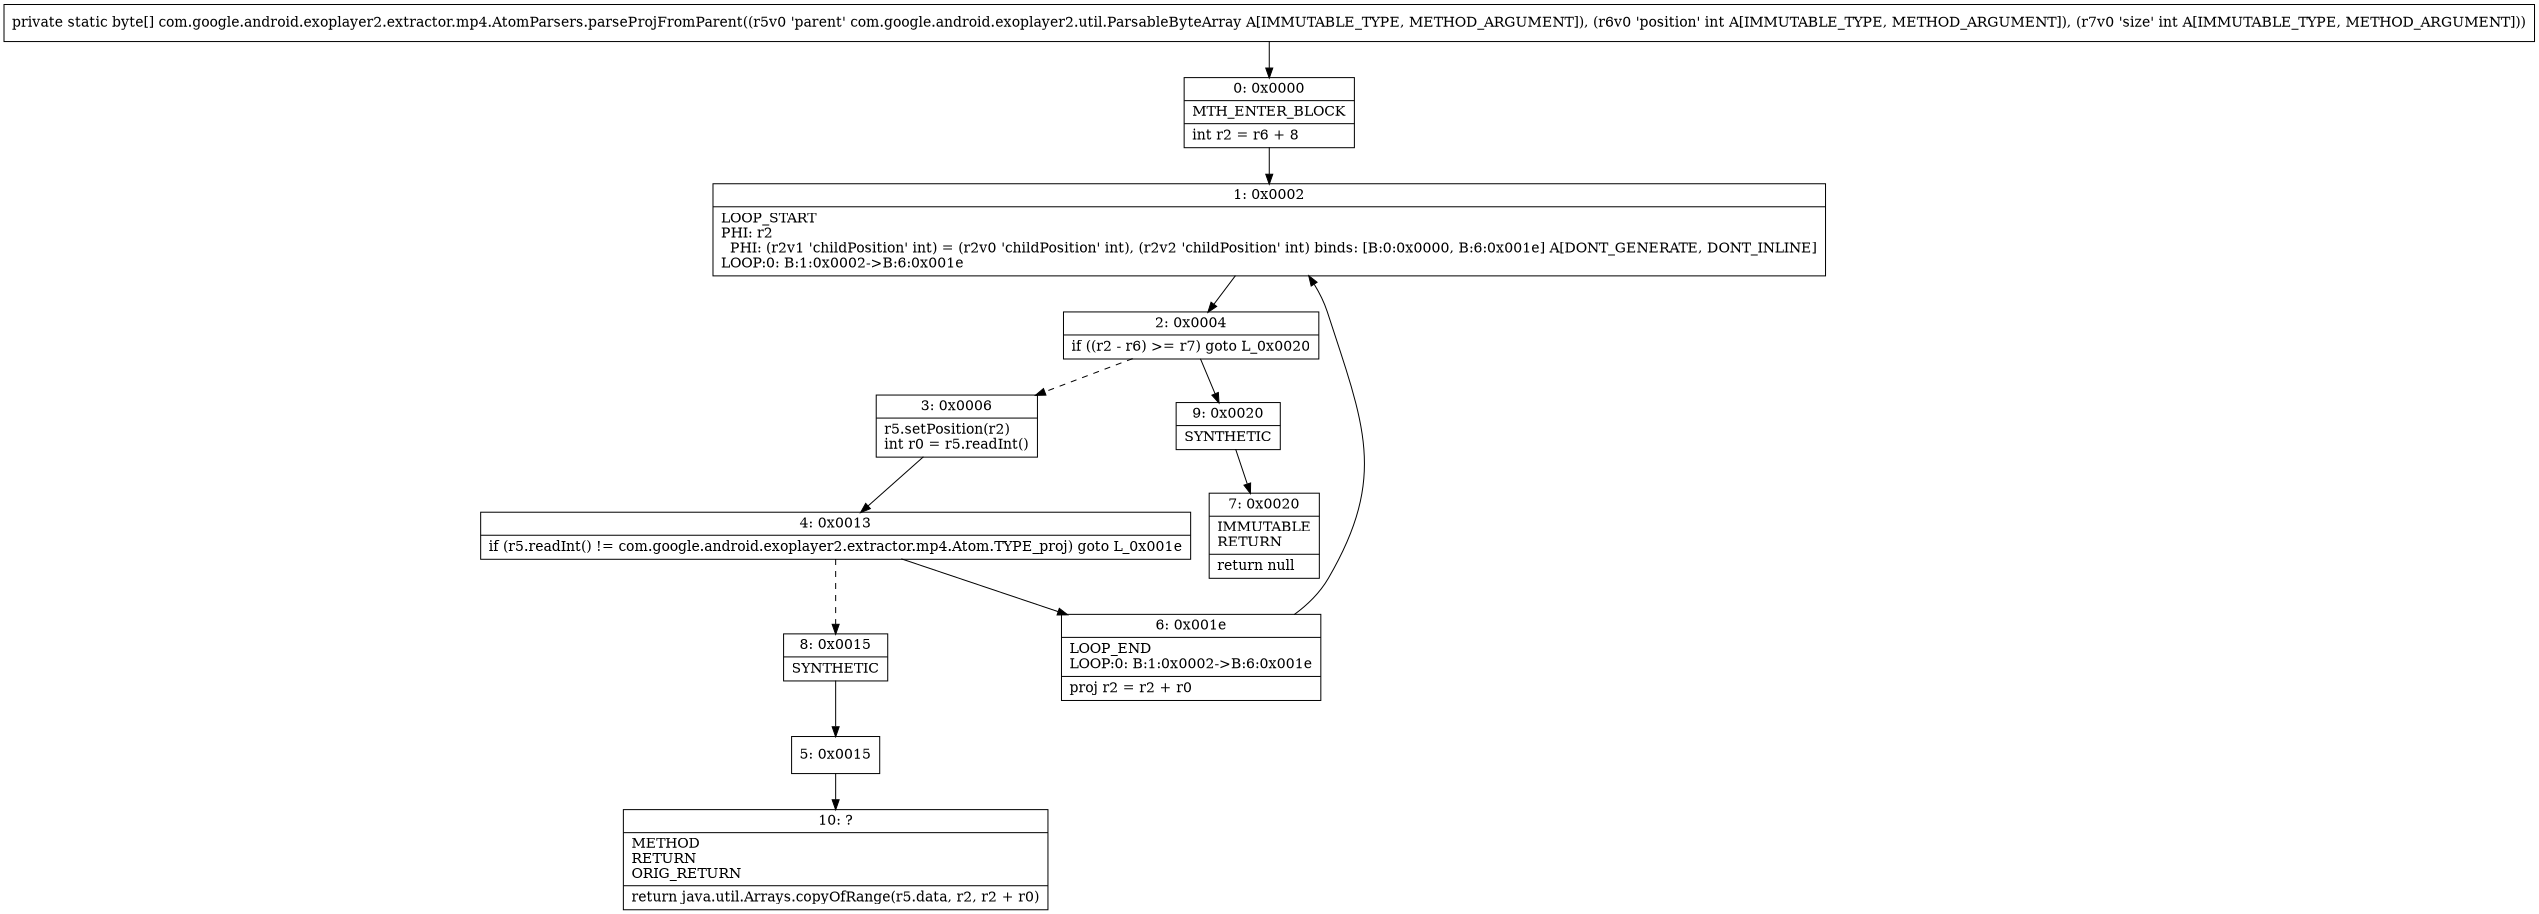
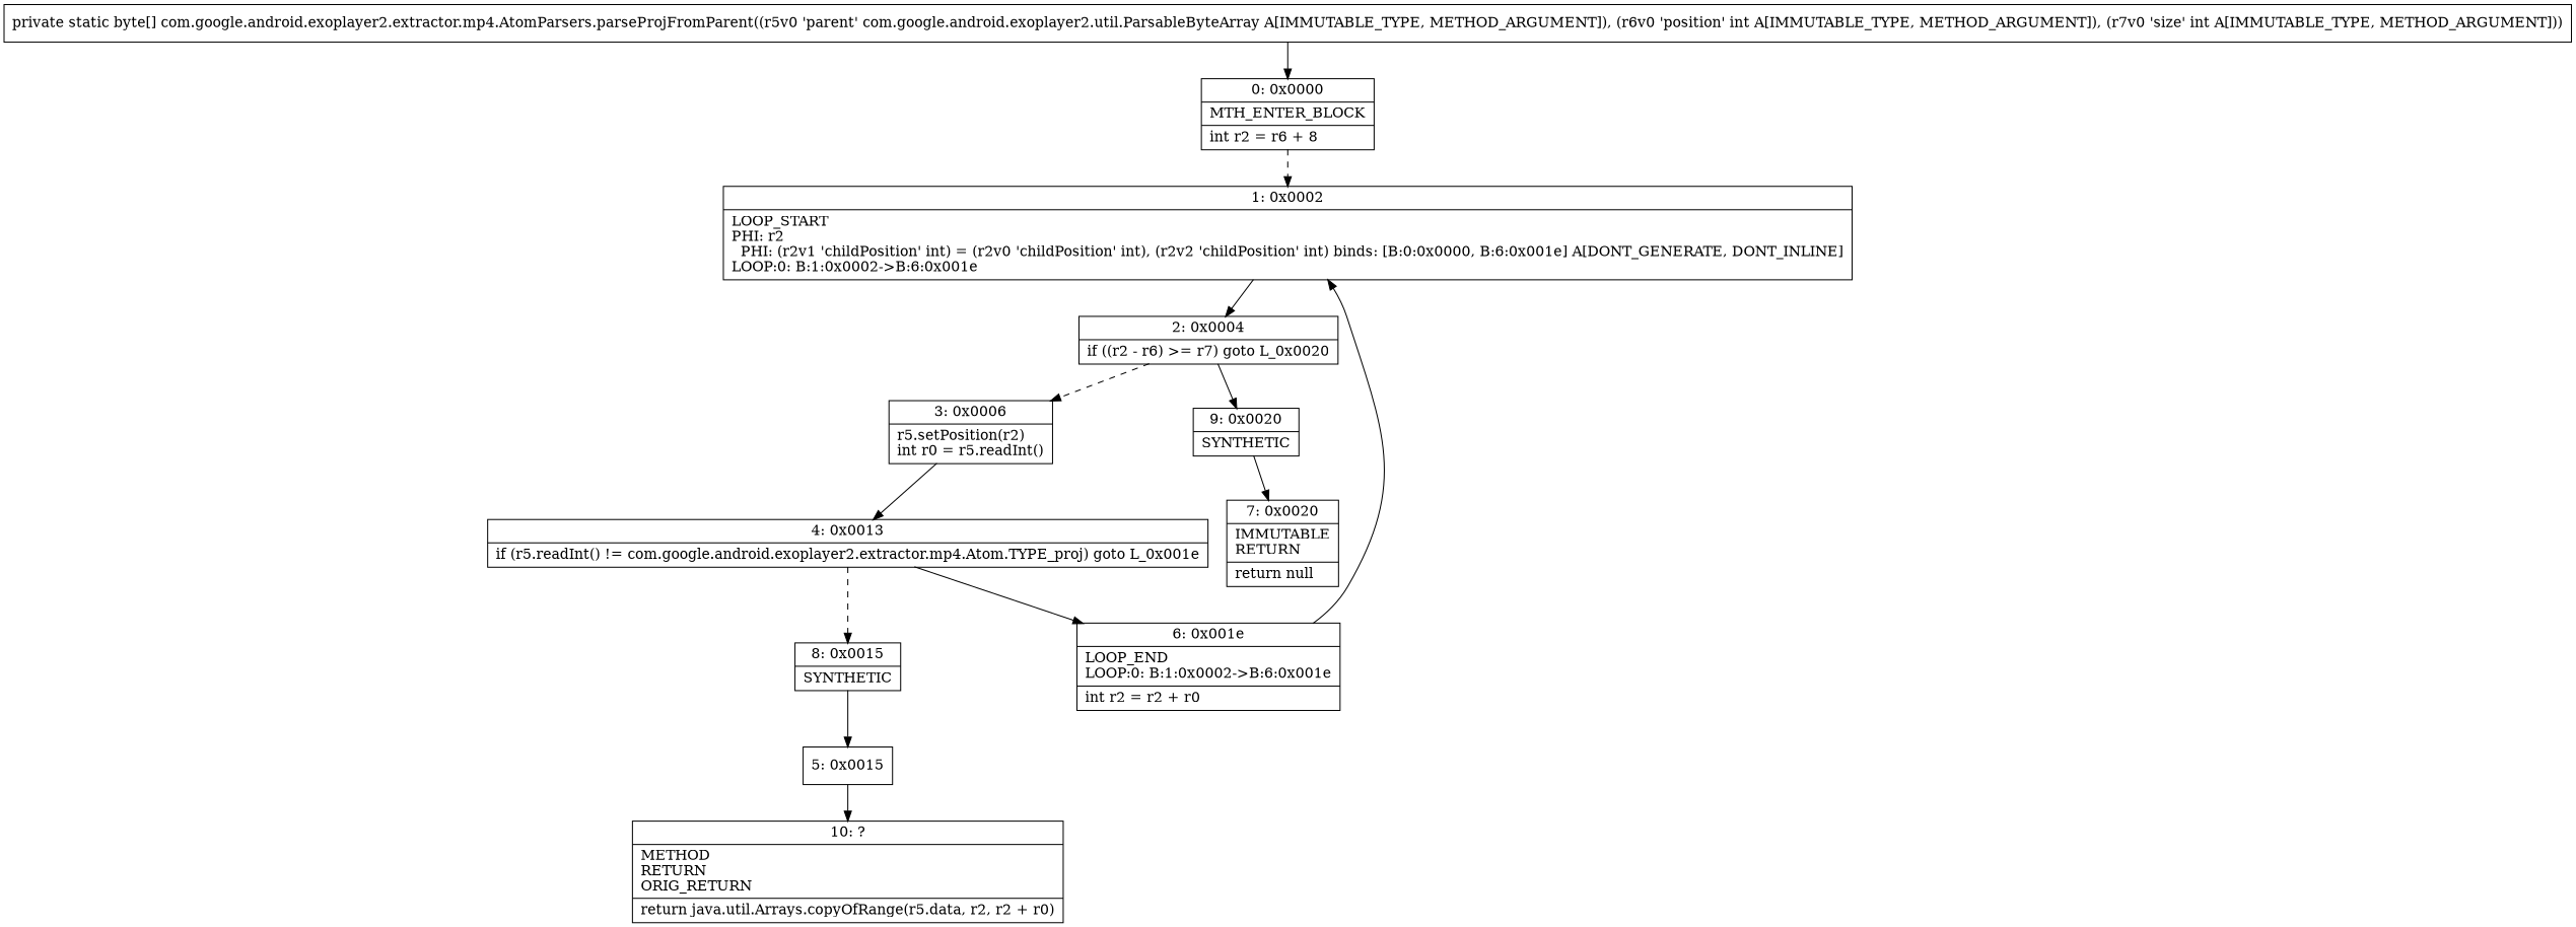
  digraph {
    node [shape=record]
    n1 [label="{0\:\ 0x0000|MTH_ENTER_BLOCK\l|int r2 = r6 + 8\l}"]
    n2 [label="{1\:\ 0x0002|LOOP_START\lPHI: r2 \l  PHI: (r2v1 'childPosition' int) = (r2v0 'childPosition' int), (r2v2 'childPosition' int) binds: [B:0:0x0000, B:6:0x001e] A[DONT_GENERATE, DONT_INLINE]\lLOOP:0: B:1:0x0002\-\>B:6:0x001e\l}"]
    n3 [label="{2\:\ 0x0004|if ((r2 \- r6) \>= r7) goto L_0x0020\l}"]
    n4 [label="{3\:\ 0x0006|r5.setPosition(r2)\lint r0 = r5.readInt()\l}"]
    n5 [label="{9\:\ 0x0020|SYNTHETIC\l}"]
    n6 [label="{4\:\ 0x0013|if (r5.readInt() != com.google.android.exoplayer2.extractor.mp4.Atom.TYPE_proj) goto L_0x001e\l}"]
    n7 [label="{7\:\ 0x0020|IMMUTABLE\lRETURN\l|return null\l}"]
-   n8 [label="{6\:\ 0x001e|LOOP_END\lLOOP:0: B:1:0x0002\-\>B:6:0x001e\l|proj r2 = r2 + r0\l}"]
+   n8 [label="{6\:\ 0x001e|LOOP_END\lLOOP:0: B:1:0x0002\-\>B:6:0x001e\l|int r2 = r2 + r0\l}"]
    n9 [label="{8\:\ 0x0015|SYNTHETIC\l}"]
    n10 [label="{5\:\ 0x0015}"]
    n11 [label="{10\:\ ?|METHOD\lRETURN\lORIG_RETURN\l|return java.util.Arrays.copyOfRange(r5.data, r2, r2 + r0)\l}"]
    n12 [label="{private static byte[] com.google.android.exoplayer2.extractor.mp4.AtomParsers.parseProjFromParent((r5v0 'parent' com.google.android.exoplayer2.util.ParsableByteArray A[IMMUTABLE_TYPE, METHOD_ARGUMENT]), (r6v0 'position' int A[IMMUTABLE_TYPE, METHOD_ARGUMENT]), (r7v0 'size' int A[IMMUTABLE_TYPE, METHOD_ARGUMENT])) }"]
-   n1 -> n2
+   n1 -> n2 [style=dashed]
    n2 -> n3
    n3 -> n4 [style=dashed]
    n3 -> n5
    n4 -> n6
    n5 -> n7
    n6 -> n8
    n6 -> n9 [style=dashed]
    n8 -> n2
    n9 -> n10
    n10 -> n11
    n12 -> n1
  }
